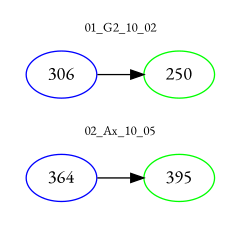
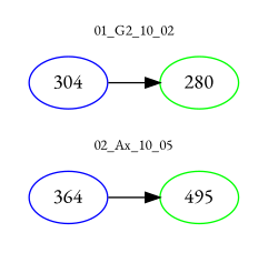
  digraph {
    fontname="EB Garamond"
    rankdir=LR
    node [color=blue fontname="EB Garamond"]
    edge [color=black fontname="EB Garamond"]
    n1 [label=364]
-   n2 [color=green label=395]
-   n3 [label=306]
-   n4 [color=green label=250]
+   n2 [color=green label=495]
+   n3 [label=304]
+   n4 [color=green label=280]
    subgraph cluster_1 {
      color=white
      fontsize=10
      label="02_Ax_10_05"
      n1
      n2
    }
    subgraph cluster_2 {
      color=white
      fontsize=10
      label="01_G2_10_02"
      n3
      n4
    }
    n1 -> n2
    n3 -> n4
  }
